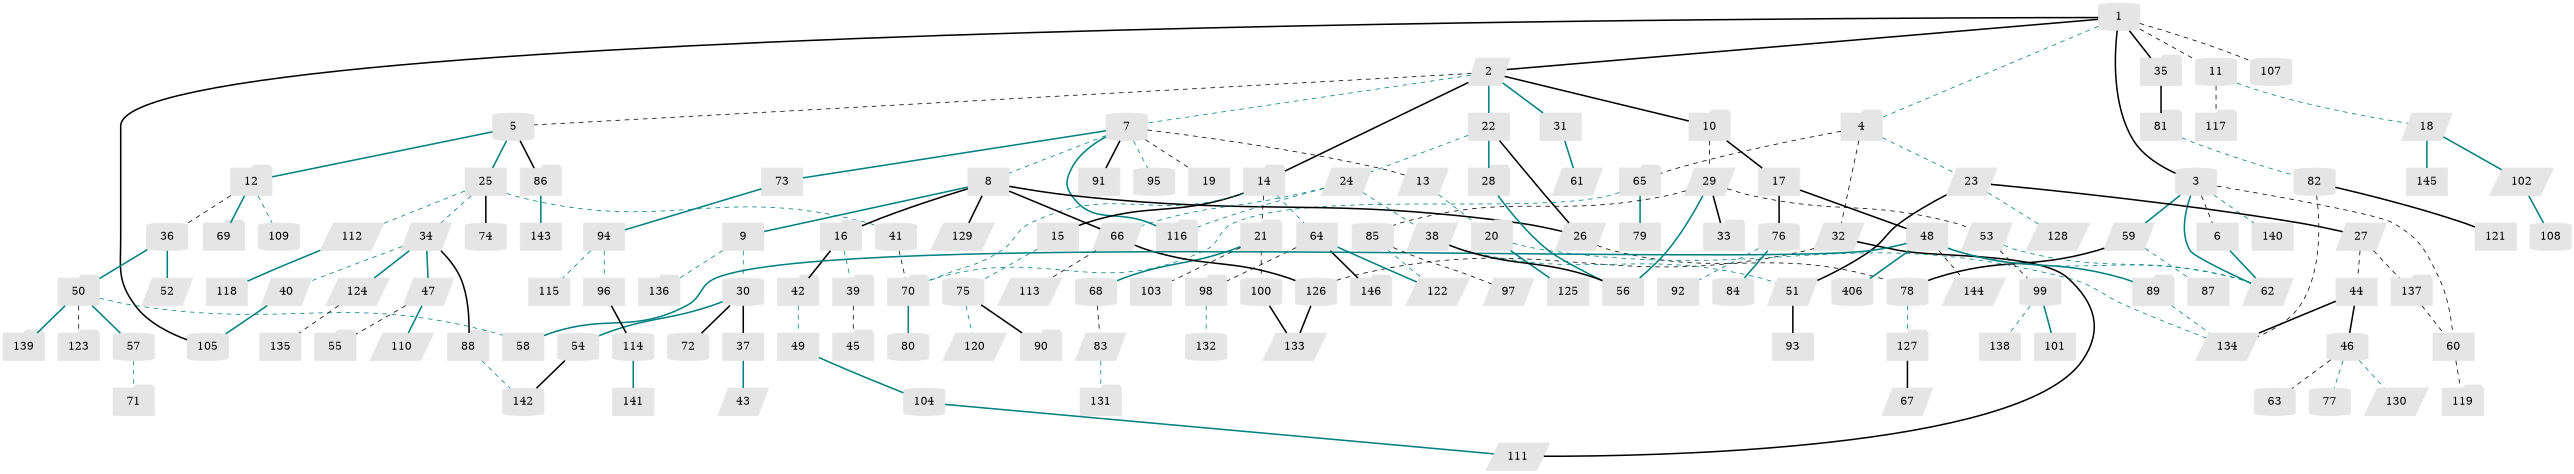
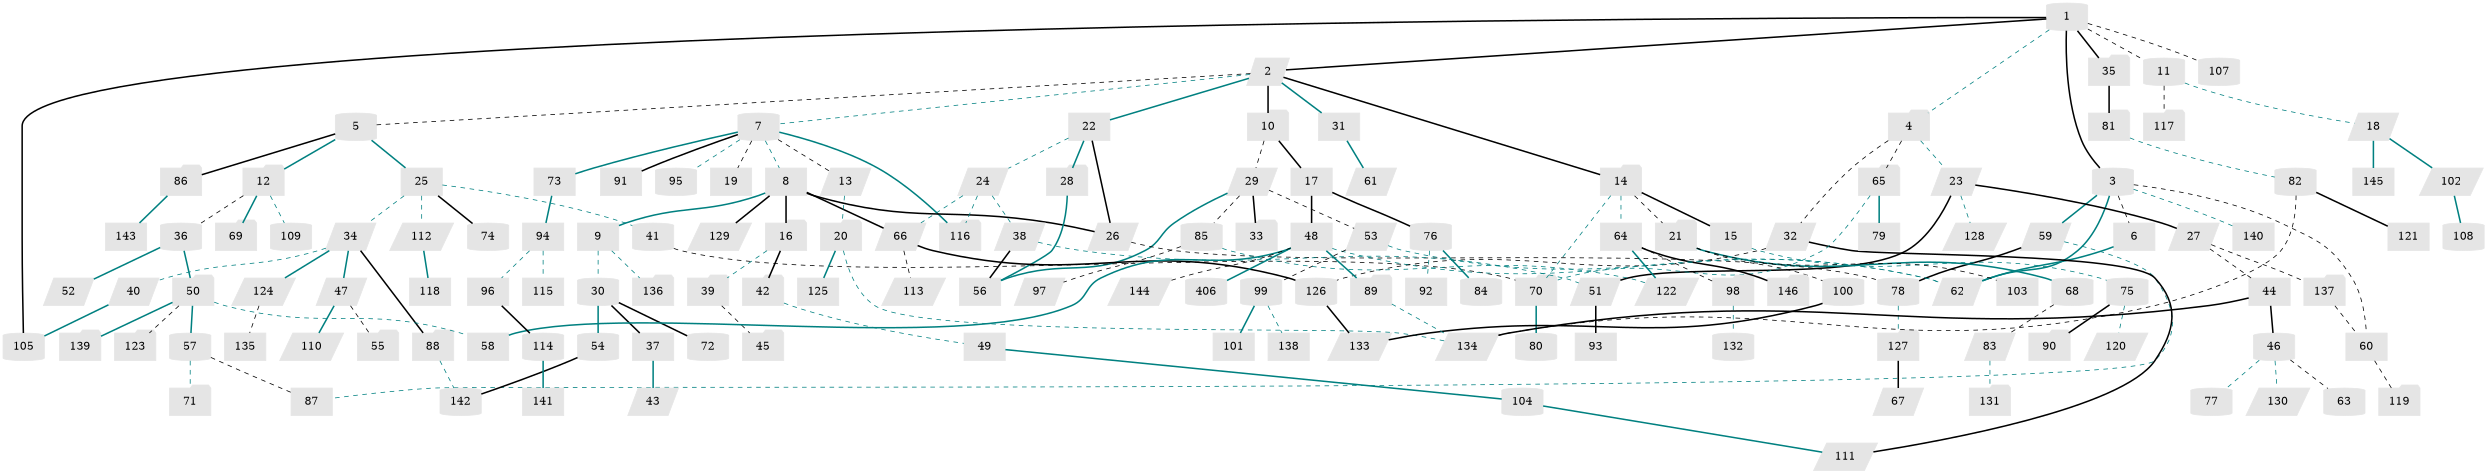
  graph {
    node [color=gray90 shape=parallelogram style=filled]
    edge [color=teal style=bold]
    1 [shape=cylinder]
    2
    3 [shape=cylinder]
    4 [shape=folder]
    11 [shape=cylinder]
    35 [shape=folder]
    105 [shape=cylinder]
    107 [shape=cylinder]
    5 [shape=cylinder]
    7 [shape=cylinder]
    10 [shape=folder]
    14 [shape=folder]
    22 [shape=box]
    31 [shape=box]
    6 [shape=box]
    59
    60 [shape=box]
    62
    140 [shape=box]
    23
    32
    65 [shape=folder]
    18
    117 [shape=folder]
    81 [shape=folder]
    12 [shape=folder]
    25 [shape=box]
    86 [shape=folder]
    8 [shape=box]
    13
    19 [shape=box]
    73 [shape=box]
    91 [shape=box]
    95 [shape=cylinder]
    116 [shape=folder]
    17 [shape=box]
    29
    15 [shape=box]
    21 [shape=folder]
    64 [shape=box]
    70 [shape=folder]
    26
    24
    28 [shape=folder]
    61
    78 [shape=cylinder]
    87 [shape=box]
    119 [shape=folder]
    27
    51
    128
    111
    126 [shape=cylinder]
    79 [shape=box]
    36 [shape=cylinder]
    69 [shape=folder]
    109 [shape=cylinder]
    34
    41 [shape=cylinder]
    74 [shape=cylinder]
    112
    143 [shape=box]
    9 [shape=box]
    16 [shape=folder]
    66
    129
    20 [shape=folder]
    94 [shape=box]
    30 [shape=cylinder]
    136 [shape=folder]
    39 [shape=folder]
    42 [shape=folder]
    113
    37 [shape=box]
    54 [shape=cylinder]
    72 [shape=cylinder]
    48 [shape=box]
    76 [shape=cylinder]
    56 [shape=box]
    33 [shape=folder]
    53
    85 [shape=cylinder]
    102
    145 [shape=box]
    50 [shape=folder]
    52
    125 [shape=box]
    134
    75 [shape=cylinder]
    68 [shape=cylinder]
    100 [shape=cylinder]
    103 [shape=box]
    98 [shape=folder]
    122
    146 [shape=folder]
    80 [shape=cylinder]
    90 [shape=folder]
    120
    45 [shape=folder]
    49 [shape=box]
    58 [shape=box]
    89 [shape=folder]
    n103 [label=406 shape=cylinder]
    144
    84 [shape=cylinder]
    92 [shape=box]
    108 [shape=cylinder]
    83
    133
    38
    44 [shape=box]
    137 [shape=folder]
    93 [shape=box]
    40
    47
    88 [shape=folder]
    124
    118 [shape=box]
    127 [shape=folder]
    46 [shape=cylinder]
    99 [shape=cylinder]
    97
    43
    142 [shape=cylinder]
    55 [shape=folder]
    110
    135 [shape=box]
    82 [shape=cylinder]
    57 [shape=cylinder]
    123 [shape=folder]
    139 [shape=folder]
    104 [shape=cylinder]
    63 [shape=cylinder]
    77 [shape=cylinder]
    130
    71 [shape=folder]
    101 [shape=box]
    138 [shape=box]
    132 [shape=cylinder]
    131 [shape=folder]
    96 [shape=box]
    115 [shape=box]
    67
    121 [shape=box]
    114 [shape=cylinder]
    141 [shape=box]
    1 -- 2 [color=black]
    1 -- 3 [color=black]
    1 -- 4 [style=dashed]
    1 -- 11 [color=black style=dashed]
    1 -- 35 [color=black]
    1 -- 105 [color=black]
    1 -- 107 [color=black style=dashed]
    2 -- 5 [color=black style=dashed]
    2 -- 7 [style=dashed]
    2 -- 10 [color=black]
    2 -- 14 [color=black]
    2 -- 22
    2 -- 31
    3 -- 6 [color=black style=dashed]
    3 -- 59
    3 -- 60 [color=black style=dashed]
    3 -- 62
    3 -- 140 [style=dashed]
    4 -- 23 [style=dashed]
    4 -- 32 [color=black style=dashed]
    4 -- 65 [color=black style=dashed]
    11 -- 18 [style=dashed]
    11 -- 117 [color=black style=dashed]
    35 -- 81 [color=black]
    5 -- 12
    5 -- 25
    5 -- 86 [color=black]
    7 -- 8 [style=dashed]
    7 -- 13 [color=black style=dashed]
    7 -- 19 [color=black style=dashed]
    7 -- 73
    7 -- 91 [color=black]
    7 -- 95 [style=dashed]
    7 -- 116
    10 -- 17 [color=black]
    10 -- 29 [color=black style=dashed]
    14 -- 15 [color=black]
    14 -- 21 [color=black style=dashed]
    14 -- 64 [style=dashed]
    14 -- 70 [style=dashed]
    22 -- 26 [color=black]
    22 -- 24 [style=dashed]
    22 -- 28
    31 -- 61
    6 -- 62
    59 -- 78 [color=black]
    59 -- 87 [style=dashed]
    60 -- 119 [color=black style=dashed]
    23 -- 27 [color=black]
    23 -- 51 [color=black]
    23 -- 128 [style=dashed]
    32 -- 111 [color=black]
    32 -- 126 [color=black style=dashed]
    65 -- 70 [style=dashed]
    65 -- 79
    18 -- 102
    18 -- 145
    81 -- 82 [style=dashed]
    12 -- 36 [color=black style=dashed]
    12 -- 69
    12 -- 109 [style=dashed]
    25 -- 34 [style=dashed]
    25 -- 41 [style=dashed]
    25 -- 74 [color=black]
    25 -- 112 [style=dashed]
    86 -- 143
    8 -- 26 [color=black]
    8 -- 9
    8 -- 16 [color=black]
    8 -- 66 [color=black]
    8 -- 129 [color=black]
    13 -- 20 [style=dashed]
    73 -- 94
    17 -- 48 [color=black]
    17 -- 76 [color=black]
    29 -- 56
    29 -- 33 [color=black]
    29 -- 53 [color=black style=dashed]
    29 -- 85 [color=black style=dashed]
    15 -- 75 [style=dashed]
    21 -- 68
    21 -- 100 [color=black style=dashed]
    21 -- 103 [color=black style=dashed]
    64 -- 98 [color=black style=dashed]
    64 -- 122
    64 -- 146 [color=black]
    70 -- 80
    26 -- 78 [color=black style=dashed]
    24 -- 116 [style=dashed]
    24 -- 66 [style=dashed]
    24 -- 38 [style=dashed]
    28 -- 56
    78 -- 127 [style=dashed]
    27 -- 44 [color=black style=dashed]
    27 -- 137 [color=black style=dashed]
    51 -- 93 [color=black]
    126 -- 133 [color=black]
    36 -- 50
    36 -- 52
    34 -- 40 [style=dashed]
    34 -- 47
    34 -- 88 [color=black]
    34 -- 124
    41 -- 70 [color=black style=dashed]
    112 -- 118
    9 -- 30 [style=dashed]
    9 -- 136 [style=dashed]
    16 -- 39 [style=dashed]
    16 -- 42 [color=black]
    66 -- 126 [color=black]
    66 -- 113 [color=black style=dashed]
    20 -- 125
    20 -- 134 [style=dashed]
    94 -- 96 [style=dashed]
    94 -- 115 [style=dashed]
    30 -- 37 [color=black]
    30 -- 54
    30 -- 72 [color=black]
    39 -- 45 [color=black style=dashed]
    42 -- 49 [style=dashed]
    37 -- 43
    54 -- 142 [color=black]
    48 -- 62 [style=dashed]
    48 -- 58
    48 -- 89
    48 -- n103
    48 -- 144 [color=black style=dashed]
    76 -- 84
    76 -- 92 [style=dashed]
    53 -- 62 [style=dashed]
    53 -- 99 [color=black style=dashed]
    85 -- 122 [style=dashed]
    85 -- 97 [color=black style=dashed]
    102 -- 108
    50 -- 58 [style=dashed]
    50 -- 57
    50 -- 123 [color=black style=dashed]
    50 -- 139
    75 -- 90 [color=black]
    75 -- 120 [style=dashed]
    68 -- 83 [color=black style=dashed]
    100 -- 133 [color=black]
    98 -- 132 [style=dashed]
    49 -- 104
    89 -- 134 [style=dashed]
    83 -- 131 [style=dashed]
    38 -- 51 [style=dashed]
    38 -- 56 [color=black]
    44 -- 134 [color=black]
    44 -- 46 [color=black]
    137 -- 60 [color=black style=dashed]
    40 -- 105
    47 -- 55 [color=black style=dashed]
    47 -- 110
    88 -- 142 [style=dashed]
    124 -- 135 [color=black style=dashed]
    127 -- 67 [color=black]
    46 -- 63 [color=black style=dashed]
    46 -- 77 [style=dashed]
    46 -- 130 [style=dashed]
    99 -- 101
    99 -- 138 [style=dashed]
    82 -- 134 [color=black style=dashed]
    82 -- 121 [color=black]
+   57 -- 87 [color=black style=dashed]
    57 -- 71 [style=dashed]
    104 -- 111
    96 -- 114 [color=black]
    114 -- 141
  }
